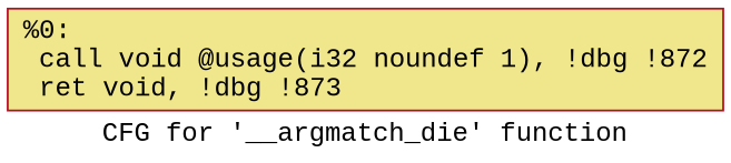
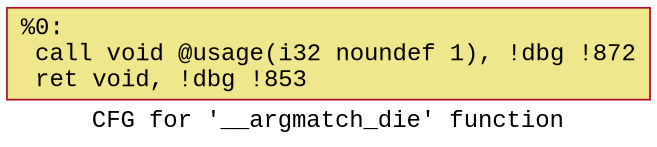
  digraph {
    label="CFG for '__argmatch_die' function"
    fontname="Liberation Mono"
-   n1 [color="#b70d28ff" fillcolor=khaki label="{%0:\l  call void @usage(i32 noundef 1), !dbg !872\l  ret void, !dbg !873\l}" shape=record style=filled fontname="Liberation Mono"]
+   n1 [color="#b70d28ff" fillcolor=khaki label="{%0:\l  call void @usage(i32 noundef 1), !dbg !872\l  ret void, !dbg !853\l}" shape=record style=filled fontname="Liberation Mono"]
  }
